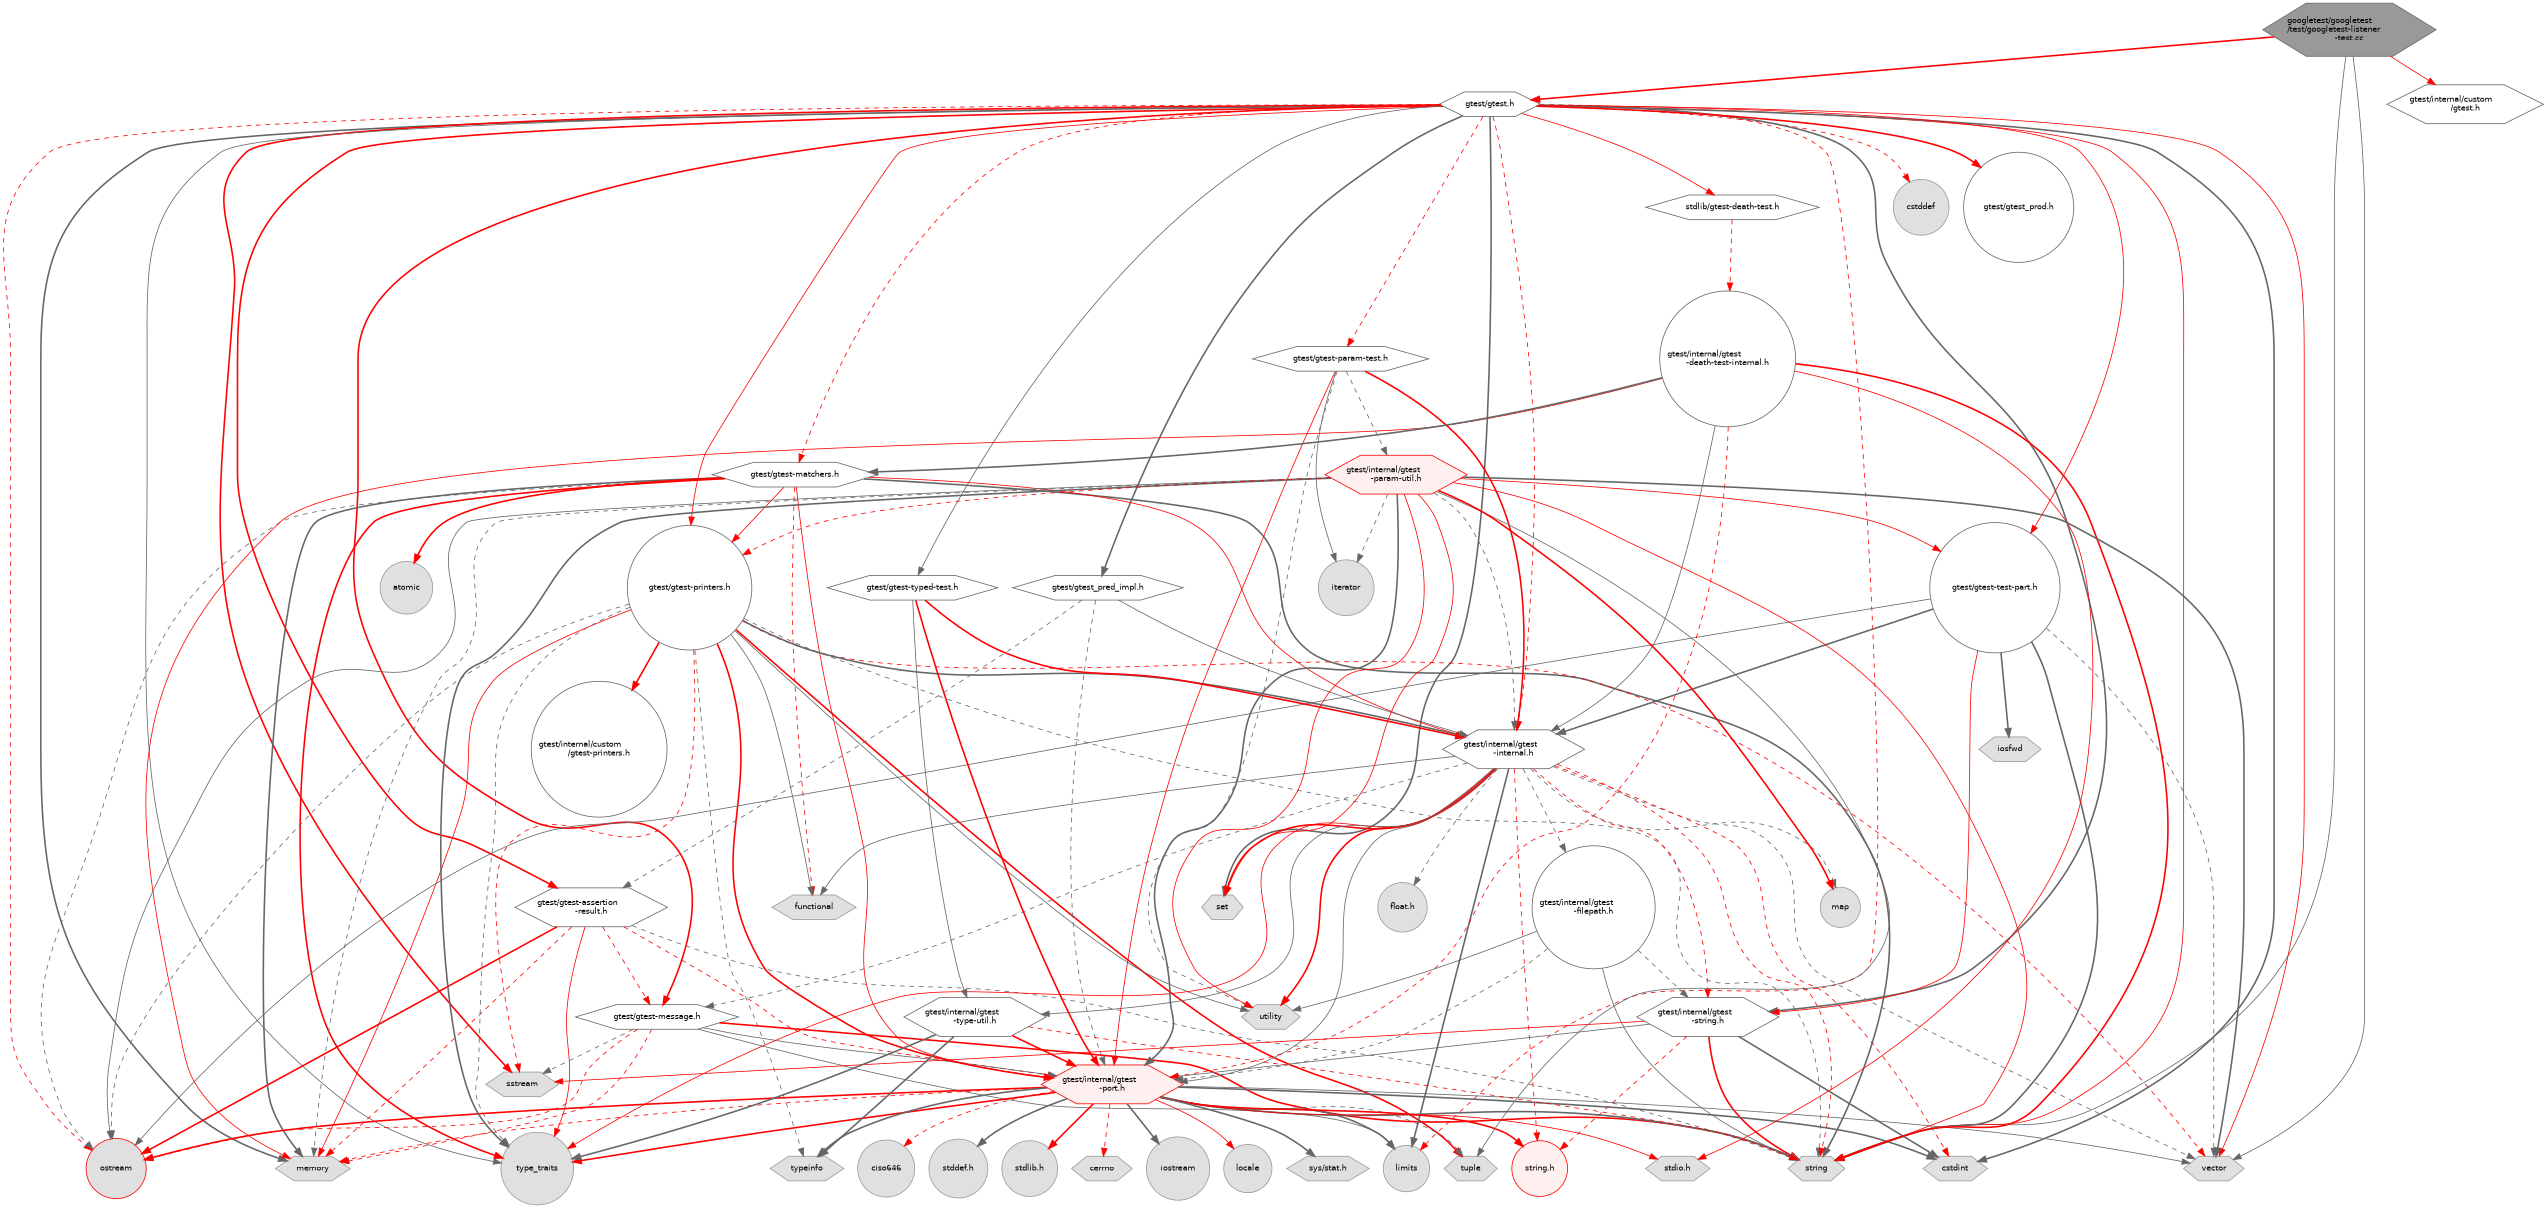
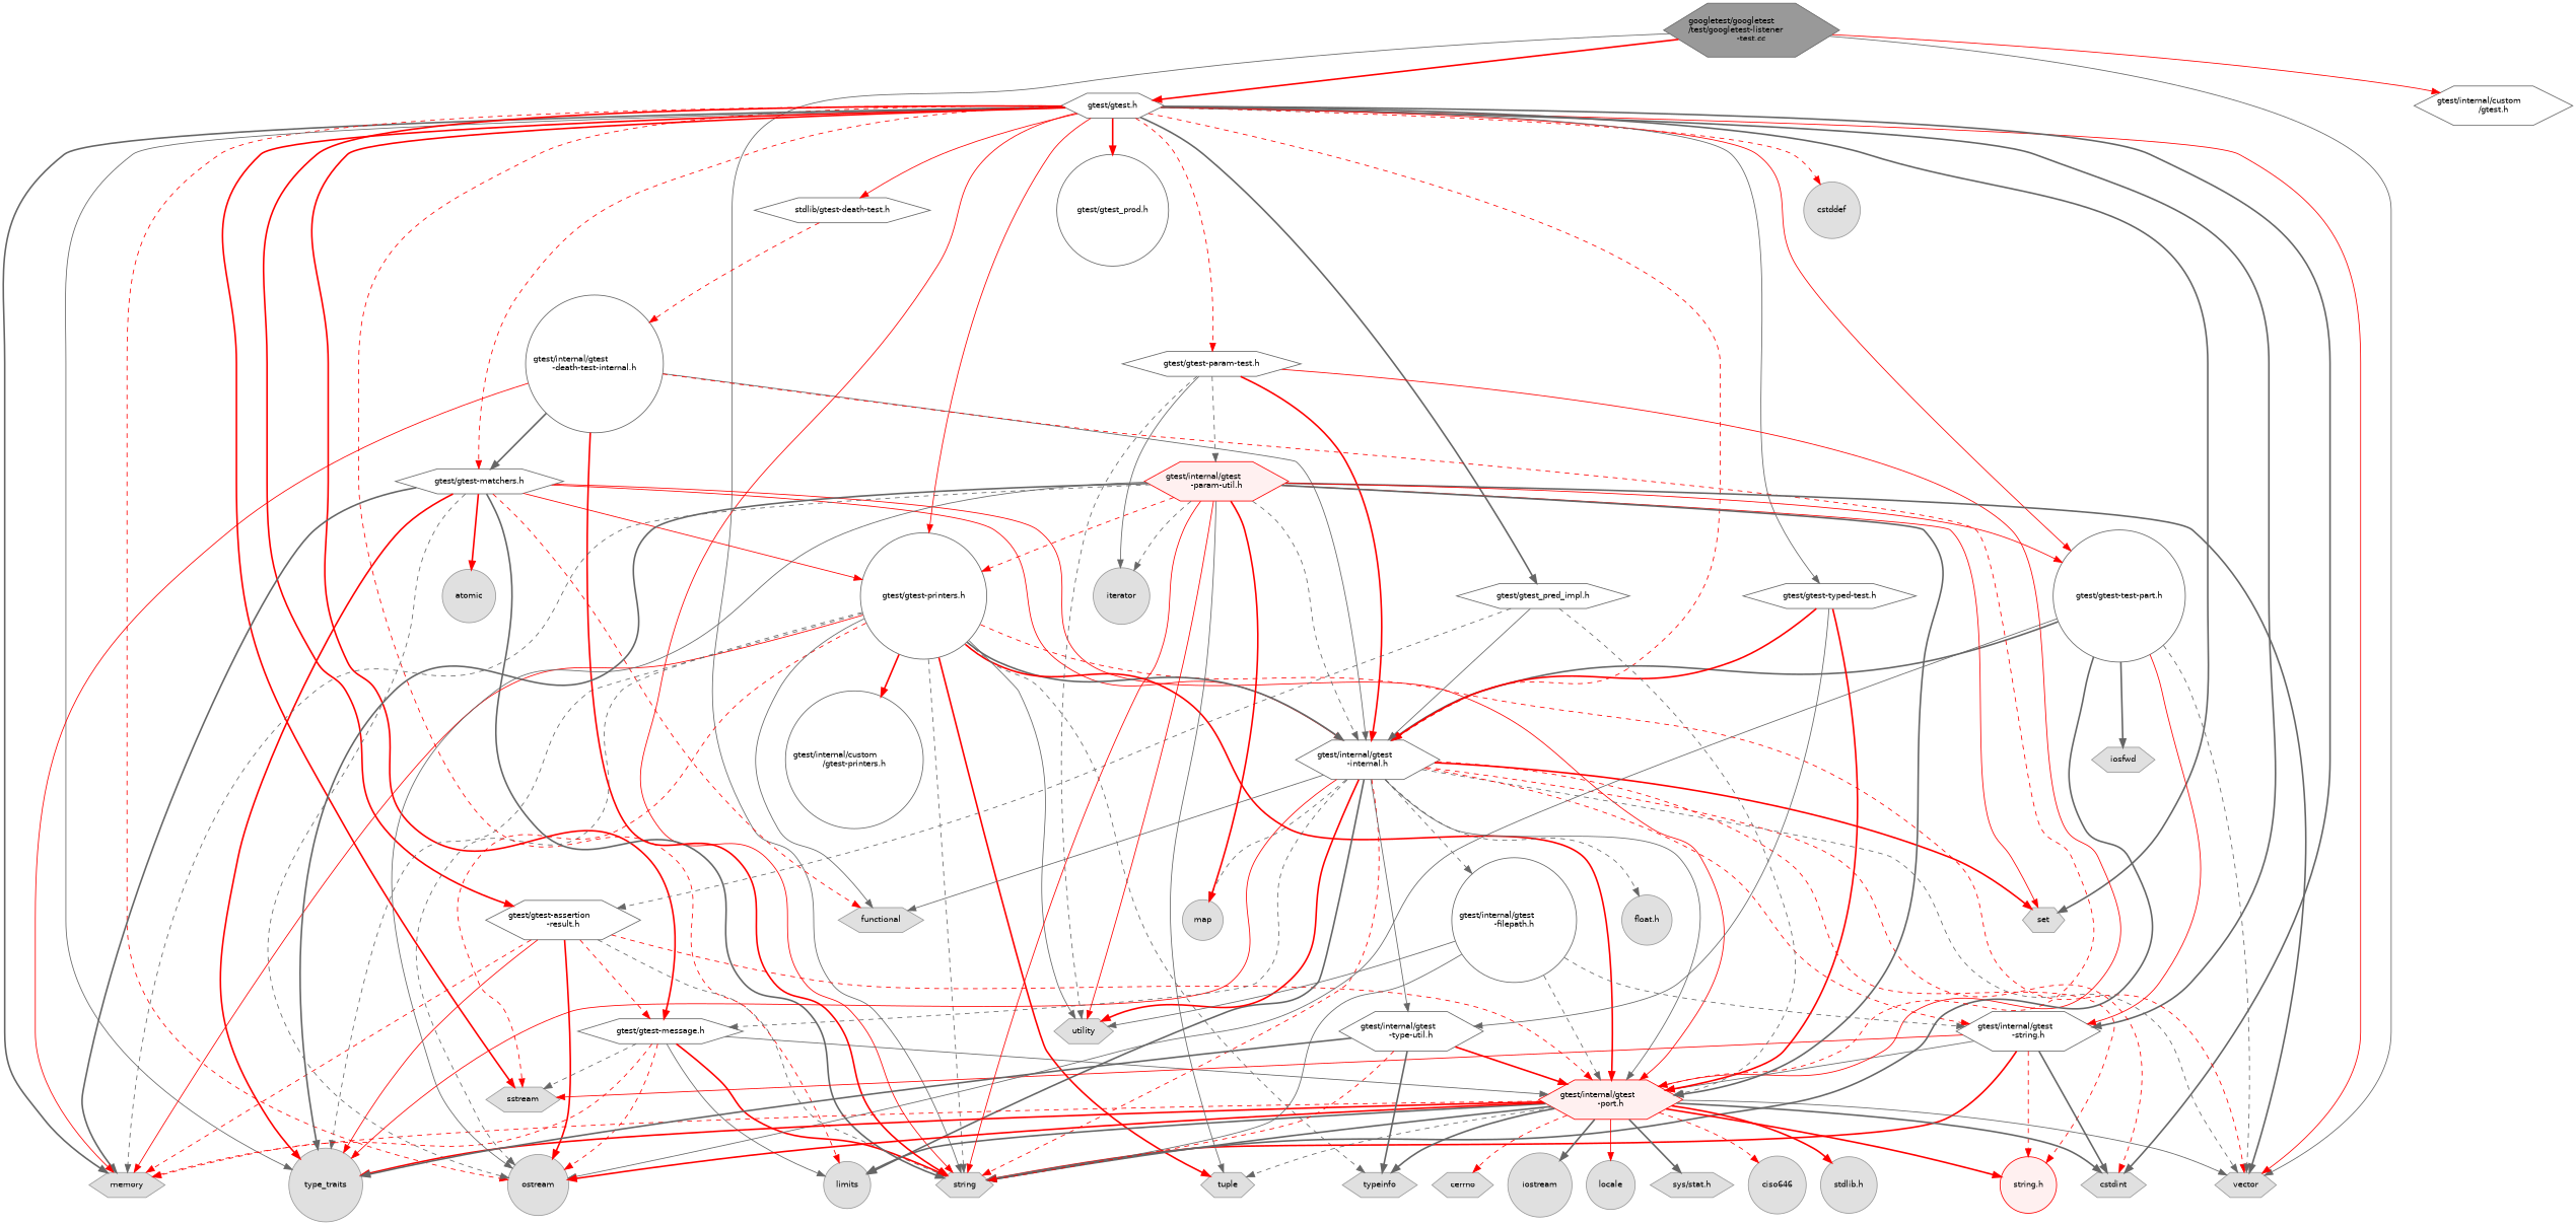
  digraph {
    node [color=grey60 fillcolor="#E0E0E0" fontname=Helvetica fontsize=10 shape=hexagon style=filled]
    edge [color=red fontname=Helvetica fontsize=10 labelfontname=Helvetica labelfontsize=10 style=bold]
    n1 [color=gray40 fillcolor=grey60 fontcolor=black height=0.2 label="googletest/googletest\l/test/googletest-listener\l-test.cc" width=0.4]
    n2 [height=0.2 label=string width=0.4]
    n3 [height=0.2 label=vector width=0.4]
    n4 [color=grey40 fillcolor=white height=0.2 label="gtest/gtest.h" width=0.4]
    n5 [color=grey40 fillcolor=white height=0.2 label="gtest/internal/custom\l/gtest.h" width=0.4]
    n6 [height=0.2 label=cstddef shape=circle width=0.4]
    n7 [height=0.2 label=cstdint width=0.4]
    n8 [height=0.2 label=limits shape=circle width=0.4]
    n9 [height=0.2 label=memory width=0.4]
-   n10 [color=red height=0.2 label=ostream shape=circle width=0.4]
+   n10 [height=0.2 label=ostream shape=circle width=0.4]
    n11 [height=0.2 label=set width=0.4]
    n12 [height=0.2 label=sstream width=0.4]
    n13 [height=0.2 label=type_traits shape=circle width=0.4]
    n14 [color=grey40 fillcolor=white height=0.2 label="gtest/gtest-assertion\l-result.h" width=0.4]
    n15 [color=grey40 fillcolor=white height=0.2 label="gtest/gtest-message.h" width=0.4]
    n16 [color=grey40 fillcolor=white height=0.2 label="stdlib/gtest-death-test.h" width=0.4]
    n17 [color=grey40 fillcolor=white height=0.2 label="gtest/gtest-matchers.h" width=0.4]
    n18 [color=grey40 fillcolor=white height=0.2 label="gtest/gtest-printers.h" shape=circle width=0.4]
    n19 [color=grey40 fillcolor=white height=0.2 label="gtest/internal/gtest\l-internal.h" width=0.4]
    n20 [color=grey40 fillcolor=white height=0.2 label="gtest/internal/gtest\l-string.h" width=0.4]
    n21 [color=grey40 fillcolor=white height=0.2 label="gtest/gtest-param-test.h" width=0.4]
    n22 [color=grey40 fillcolor=white height=0.2 label="gtest/gtest-test-part.h" shape=circle width=0.4]
    n23 [color=grey40 fillcolor=white height=0.2 label="gtest/gtest-typed-test.h" width=0.4]
    n24 [color=grey40 fillcolor=white height=0.2 label="gtest/gtest_pred_impl.h" width=0.4]
    n25 [color=grey40 fillcolor=white height=0.2 label="gtest/gtest_prod.h" shape=circle width=0.4]
    n26 [color=red fillcolor="#FFF0F0" height=0.2 label="gtest/internal/gtest\l-port.h" width=0.4]
    n27 [color=grey40 fillcolor=white height=0.2 label="gtest/internal/gtest\l-death-test-internal.h" shape=circle width=0.4]
    n28 [height=0.2 label=atomic shape=circle width=0.4]
    n29 [height=0.2 label=functional width=0.4]
    n30 [height=0.2 label=tuple width=0.4]
    n31 [height=0.2 label=typeinfo width=0.4]
    n32 [height=0.2 label=utility width=0.4]
    n33 [color=grey40 fillcolor=white height=0.2 label="gtest/internal/custom\l/gtest-printers.h" shape=circle width=0.4]
    n34 [color=red fillcolor="#FFF0F0" height=0.2 label="string.h" shape=circle width=0.4]
    n35 [height=0.2 label="float.h" shape=circle width=0.4]
    n36 [height=0.2 label=map shape=circle width=0.4]
    n37 [color=grey40 fillcolor=white height=0.2 label="gtest/internal/gtest\l-filepath.h" shape=circle width=0.4]
    n38 [color=grey40 fillcolor=white height=0.2 label="gtest/internal/gtest\l-type-util.h" width=0.4]
    n39 [height=0.2 label=iterator shape=circle width=0.4]
    n40 [color=red fillcolor="#FFF0F0" height=0.2 label="gtest/internal/gtest\l-param-util.h" width=0.4]
    n41 [height=0.2 label=iosfwd width=0.4]
    n42 [height=0.2 label=ciso646 shape=circle width=0.4]
-   n43 [height=0.2 label="stddef.h" shape=circle width=0.4]
-   n44 [height=0.2 label="stdio.h" width=0.4]
    n45 [height=0.2 label="stdlib.h" shape=circle width=0.4]
    n46 [height=0.2 label=cerrno width=0.4]
    n47 [height=0.2 label=iostream shape=circle width=0.4]
    n48 [height=0.2 label=locale shape=circle width=0.4]
    n49 [height=0.2 label="sys/stat.h" width=0.4]
    n1 -> n2 [color=gray40 style=solid]
    n1 -> n3 [color=gray40 style=solid]
    n1 -> n4
    n1 -> n5 [style=solid]
    n4 -> n2 [style=solid]
    n4 -> n3 [style=solid]
    n4 -> n6 [style=dashed]
    n4 -> n7 [color=gray40]
    n4 -> n8 [style=dashed]
    n4 -> n9 [color=gray40]
    n4 -> n10 [style=dashed]
    n4 -> n11 [color=gray40]
    n4 -> n12
    n4 -> n13 [color=gray40 style=solid]
    n4 -> n14
    n4 -> n15
    n4 -> n16 [style=solid]
    n4 -> n17 [style=dashed]
    n4 -> n18 [style=solid]
    n4 -> n19 [style=dashed]
    n4 -> n20 [color=gray40]
    n4 -> n21 [style=dashed]
    n4 -> n22 [style=solid]
    n4 -> n23 [color=gray40 style=solid]
    n4 -> n24 [color=gray40]
    n4 -> n25
    n14 -> n2 [color=gray40 style=dashed]
    n14 -> n9 [style=dashed]
    n14 -> n10
    n14 -> n13 [style=solid]
    n14 -> n15 [style=dashed]
    n14 -> n26 [style=dashed]
    n15 -> n2
    n15 -> n8 [color=gray40 style=solid]
    n15 -> n9 [style=dashed]
    n15 -> n10 [style=dashed]
    n15 -> n12 [color=gray40 style=dashed]
    n15 -> n26 [color=gray40 style=solid]
    n16 -> n27 [style=dashed]
    n17 -> n2 [color=gray40]
    n17 -> n9 [color=gray40]
    n17 -> n10 [color=gray40 style=dashed]
    n17 -> n13
    n17 -> n18 [style=solid]
    n17 -> n19 [style=solid]
    n17 -> n26 [style=solid]
    n17 -> n28
    n17 -> n29 [style=dashed]
    n18 -> n2 [color=gray40 style=dashed]
    n18 -> n3 [style=dashed]
    n18 -> n9 [style=solid]
    n18 -> n10 [color=gray40 style=dashed]
    n18 -> n12 [style=dashed]
    n18 -> n13 [color=gray40 style=dashed]
    n18 -> n19 [color=gray40]
    n18 -> n26
    n18 -> n29 [color=gray40 style=solid]
    n18 -> n30
    n18 -> n31 [color=gray40 style=dashed]
    n18 -> n32 [color=gray40 style=solid]
    n18 -> n33
    n19 -> n2 [style=dashed]
    n19 -> n3 [color=gray40 style=dashed]
    n19 -> n7 [style=dashed]
    n19 -> n8 [color=gray40]
    n19 -> n11
    n19 -> n13 [style=solid]
    n19 -> n15 [color=gray40 style=dashed]
    n19 -> n20 [style=dashed]
    n19 -> n26 [color=gray40 style=solid]
    n19 -> n29 [color=gray40 style=solid]
    n19 -> n32
    n19 -> n34 [style=dashed]
    n19 -> n35 [color=gray40 style=dashed]
    n19 -> n36 [color=gray40 style=dashed]
    n19 -> n37 [color=gray40 style=dashed]
    n19 -> n38 [color=gray40 style=solid]
    n20 -> n2
    n20 -> n7 [color=gray40]
    n20 -> n12 [style=solid]
    n20 -> n26 [color=gray40 style=solid]
    n20 -> n34 [style=dashed]
    n21 -> n19
    n21 -> n26 [style=solid]
    n21 -> n32 [color=gray40 style=dashed]
    n21 -> n39 [color=gray40 style=solid]
    n21 -> n40 [color=gray40 style=dashed]
    n22 -> n2 [color=gray40]
    n22 -> n3 [color=gray40 style=dashed]
    n22 -> n10 [color=gray40 style=solid]
    n22 -> n19 [color=gray40]
    n22 -> n20 [style=solid]
    n22 -> n41 [color=gray40]
    n23 -> n19
    n23 -> n26
    n23 -> n38 [color=gray40 style=solid]
    n24 -> n14 [color=gray40 style=dashed]
    n24 -> n19 [color=gray40 style=solid]
    n24 -> n26 [color=gray40 style=dashed]
    n26 -> n2 [color=gray40]
    n26 -> n3 [color=gray40 style=solid]
    n26 -> n7 [color=gray40]
    n26 -> n8 [color=gray40]
    n26 -> n9 [style=dashed]
    n26 -> n10
    n26 -> n13
    n26 -> n30 [color=gray40 style=dashed]
    n26 -> n31 [color=gray40]
    n26 -> n34
    n26 -> n42 [style=dashed]
-   n26 -> n43 [color=gray40]
-   n26 -> n44 [style=solid]
    n26 -> n45
    n26 -> n46 [style=dashed]
    n26 -> n47 [color=gray40]
    n26 -> n48 [style=solid]
    n26 -> n49 [color=gray40]
    n27 -> n2
    n27 -> n9 [style=solid]
    n27 -> n17 [color=gray40]
    n27 -> n19 [color=gray40 style=solid]
    n27 -> n26 [style=dashed]
-   n27 -> n44 [style=solid]
    n37 -> n2 [color=gray40 style=solid]
    n37 -> n20 [color=gray40 style=dashed]
    n37 -> n26 [color=gray40 style=dashed]
    n37 -> n32 [color=gray40 style=solid]
    n38 -> n2 [style=dashed]
    n38 -> n13 [color=gray40]
    n38 -> n26
    n38 -> n31 [color=gray40]
    n40 -> n2 [style=solid]
    n40 -> n3 [color=gray40]
    n40 -> n9 [color=gray40 style=dashed]
    n40 -> n10 [color=gray40 style=solid]
    n40 -> n11 [style=solid]
    n40 -> n13 [color=gray40]
    n40 -> n18 [style=dashed]
    n40 -> n19 [color=gray40 style=dashed]
    n40 -> n22 [style=solid]
    n40 -> n26 [color=gray40]
    n40 -> n30 [color=gray40 style=solid]
    n40 -> n32 [style=solid]
    n40 -> n36
    n40 -> n39 [color=gray40 style=dashed]
  }
